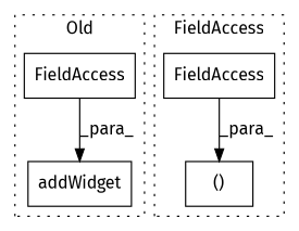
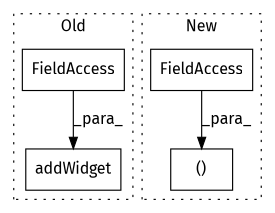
  digraph {
    fontname="Fira Sans"
    node [a=22 s=13993 shape=box fontname="Fira Sans"]
    edge [fontname="Fira Sans"]
    n1 [a=32 l="10,1" label=addWidget s="13995,14039"]
    n2 [l=13 label=FieldAccess s=14026]
    n3 [a=106 l=32 label="()"]
    n4 [l=16 label=FieldAccess]
    subgraph cluster_1 {
      label=Old
      style=dotted
      n1
      n2
    }
    subgraph cluster_2 {
-     label=FieldAccess
+     label=New
      style=dotted
      n3
      n4
    }
    n2 -> n1 [label=_para_]
    n4 -> n3 [label=_para_]
  }
